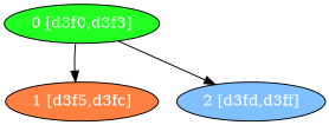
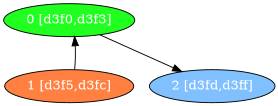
  digraph {
    node [fontcolor="#ffffff" shape=oval style=filled]
    n1 [fillcolor="#20FF20" label="0 [d3f0,d3f3]"]
    n2 [fillcolor="#FF8040" label="1 [d3f5,d3fc]"]
    n3 [fillcolor="#80C0FF" label="2 [d3fd,d3ff]"]
-   n1 -> n2
+   n2 -> n1
    n1 -> n3
  }
